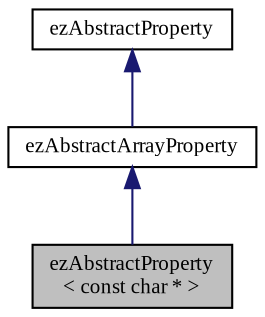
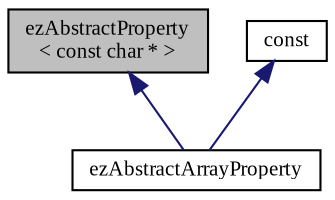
  digraph {
    fontname="Liberation Serif"
    node [color=black fillcolor=white fontname="Liberation Serif" fontsize=10 shape=record style=filled]
    edge [color=midnightblue dir=back fontname="Liberation Serif" fontsize=10 labelfontname=Helvetica labelfontsize=10 style=solid]
    n1 [fillcolor=grey75 fontcolor=black height=0.2 label="ezAbstractProperty\l\< const char * \>" width=0.4]
    n2 [height=0.2 label=ezAbstractArrayProperty width=0.4]
-   n3 [height=0.2 label=ezAbstractProperty width=0.4]
-   n2 -> n1
+   n3 [height=0.2 label=const width=0.4]
+   n1 -> n2
    n3 -> n2
  }
